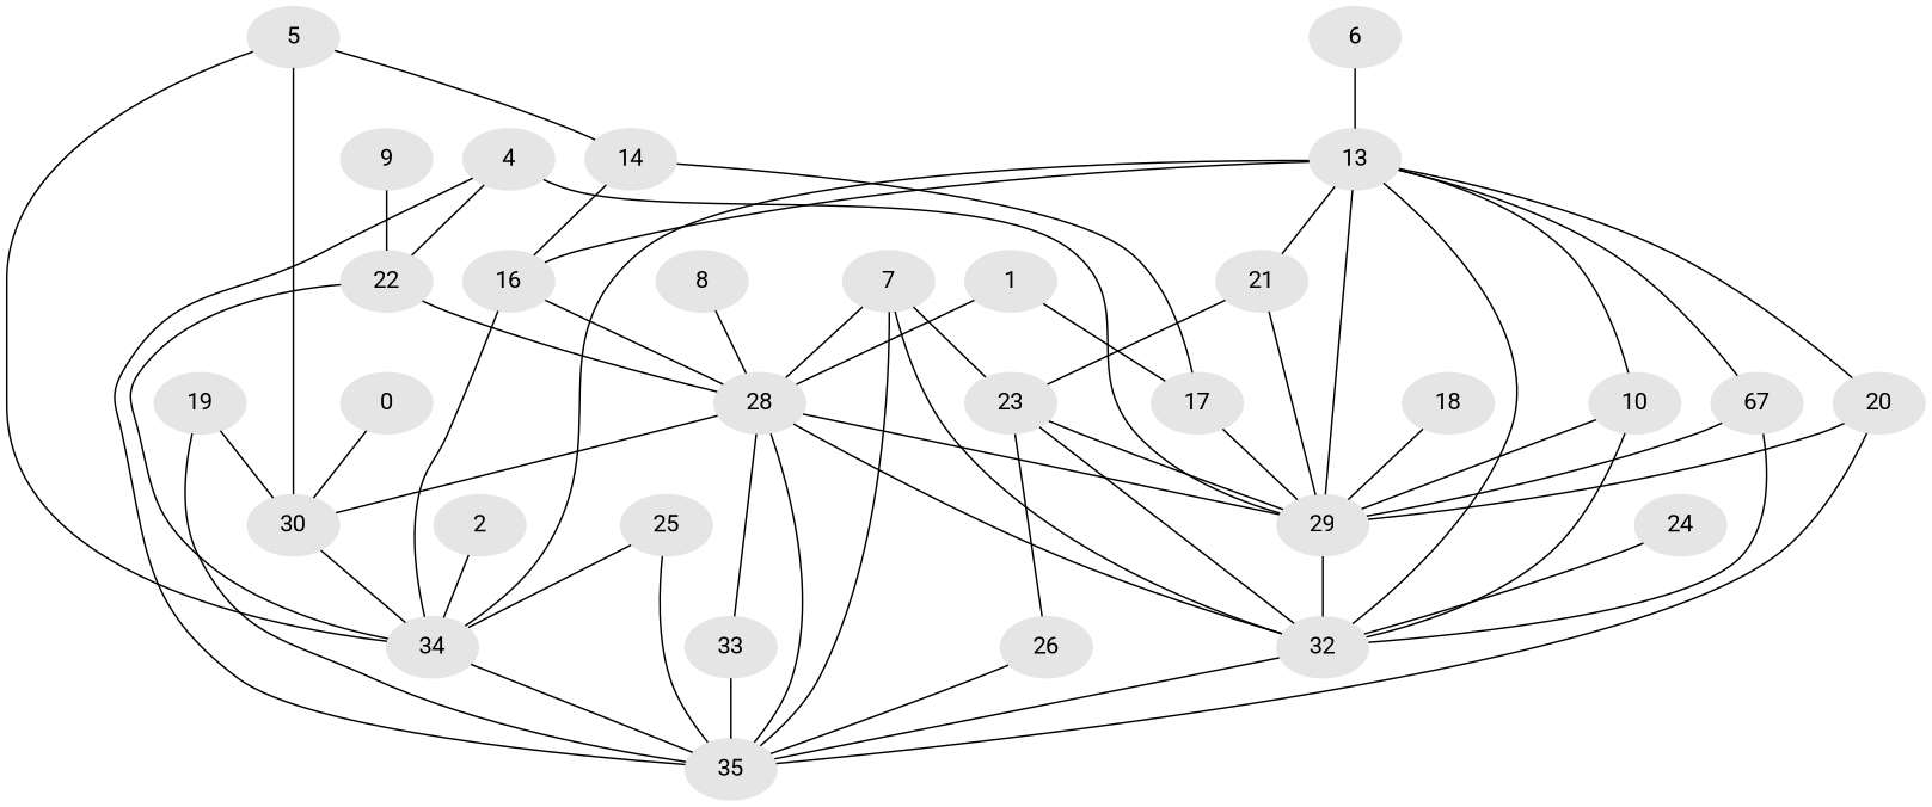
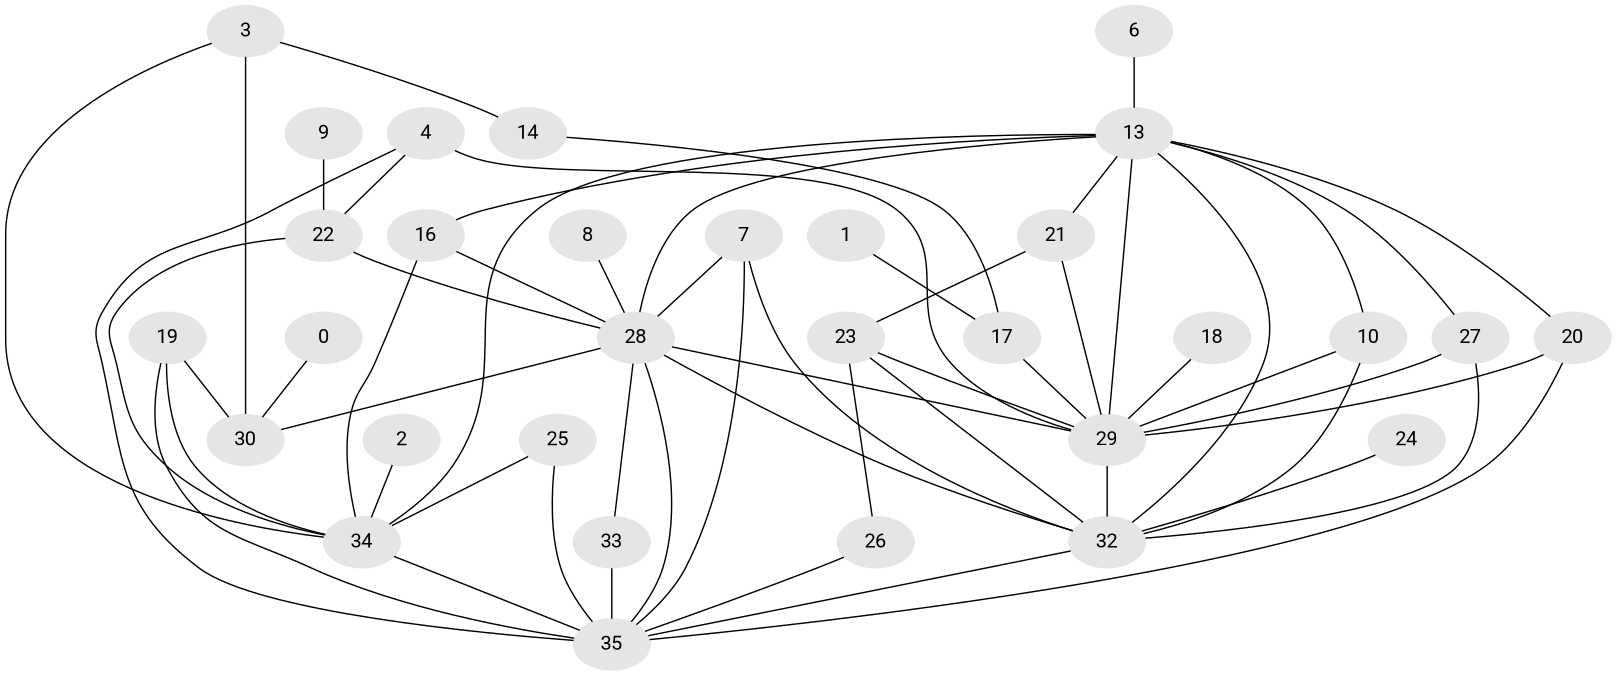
  graph {
    fontname=Roboto
    node [color=gray90 fontname=Roboto style=filled]
    edge [fontname=Roboto weight=1.0]
    1
    17
    29
    2
    34
    35
-   3 [label=5]
+   3
    14
    30
    16
    4
    22
    28
    32
    n15 [label=0]
    6
    13
    10
    20
    21
-   27 [label=67]
+   27
    7
    23
    26
    33
    8
    9
    18
    19
    24
    25
    1 -- 17
    17 -- 29
    29 -- 32
    2 -- 34
    34 -- 35 [weight=2.0]
    3 -- 34
    3 -- 14
    3 -- 30 [weight=2.0]
    14 -- 17
-   14 -- 16
-   30 -- 34
+   19 -- 34
    16 -- 34
    16 -- 28
    4 -- 29
    4 -- 35
    4 -- 22
    22 -- 34
    22 -- 28
    28 -- 29
    28 -- 35
    28 -- 30
    28 -- 32
    28 -- 33
    32 -- 35
    n15 -- 30
    6 -- 13
    13 -- 29 [weight=2.0]
    13 -- 34
    13 -- 16
-   1 -- 28
+   13 -- 28
    13 -- 32
    13 -- 10
    13 -- 20
    13 -- 21
    13 -- 27
    10 -- 29
    10 -- 32
    20 -- 29
    20 -- 35
    21 -- 29 [weight=2.0]
    21 -- 23
    27 -- 29
    27 -- 32
    7 -- 35
    7 -- 28
    7 -- 32
-   7 -- 23
    23 -- 29
    23 -- 32
    23 -- 26
    26 -- 35
    33 -- 35
    8 -- 28
    9 -- 22
    18 -- 29
    19 -- 35
    19 -- 30
    24 -- 32
    25 -- 34
    25 -- 35
  }
